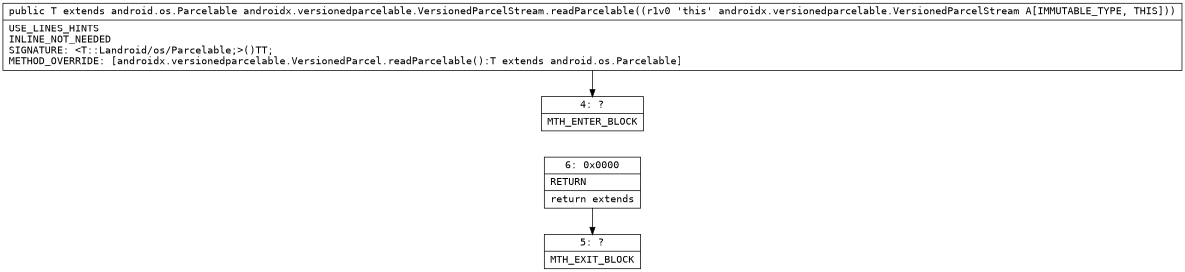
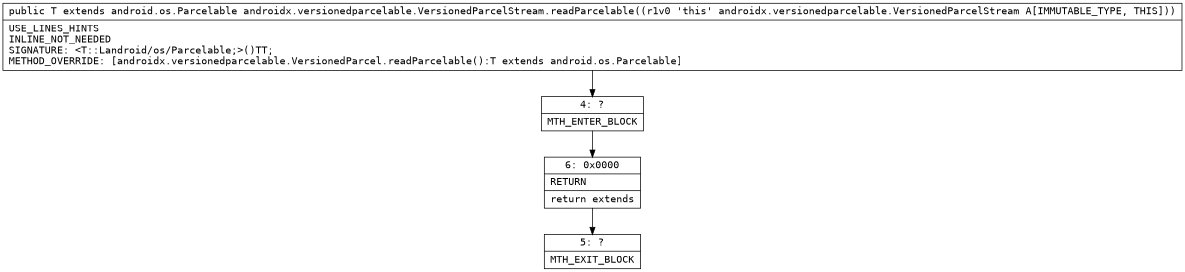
  digraph {
    fontname="DejaVu Sans Mono"
    node [fontname="DejaVu Sans Mono" shape=record]
    edge [fontname="DejaVu Sans Mono"]
    n1 [label="{4\:\ ?|MTH_ENTER_BLOCK\l}"]
    n2 [label="{6\:\ 0x0000|RETURN\l|return extends\l}"]
    n3 [label="{5\:\ ?|MTH_EXIT_BLOCK\l}"]
    n4 [label="{public T extends android.os.Parcelable androidx.versionedparcelable.VersionedParcelStream.readParcelable((r1v0 'this' androidx.versionedparcelable.VersionedParcelStream A[IMMUTABLE_TYPE, THIS]))  | USE_LINES_HINTS\lINLINE_NOT_NEEDED\lSIGNATURE: \<T::Landroid\/os\/Parcelable;\>()TT;\lMETHOD_OVERRIDE: [androidx.versionedparcelable.VersionedParcel.readParcelable():T extends android.os.Parcelable]\l}"]
+   n1 -> n2
    n2 -> n3
    n4 -> n1
  }
